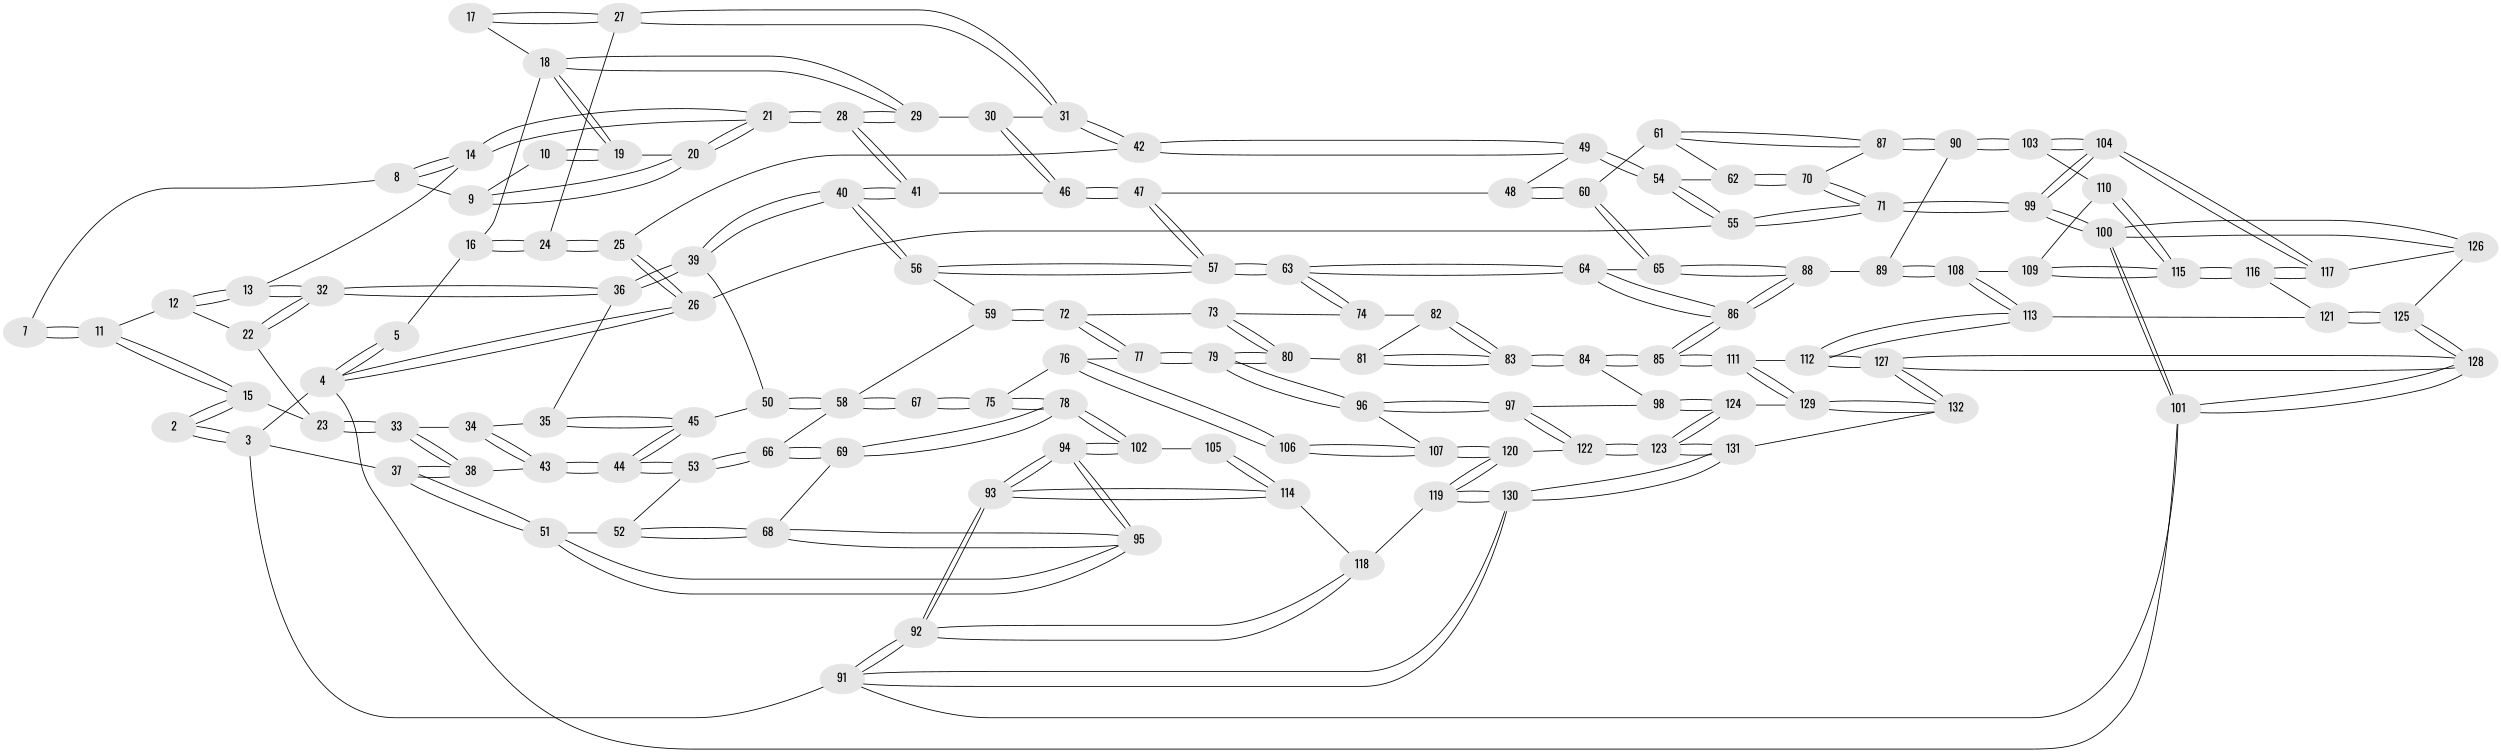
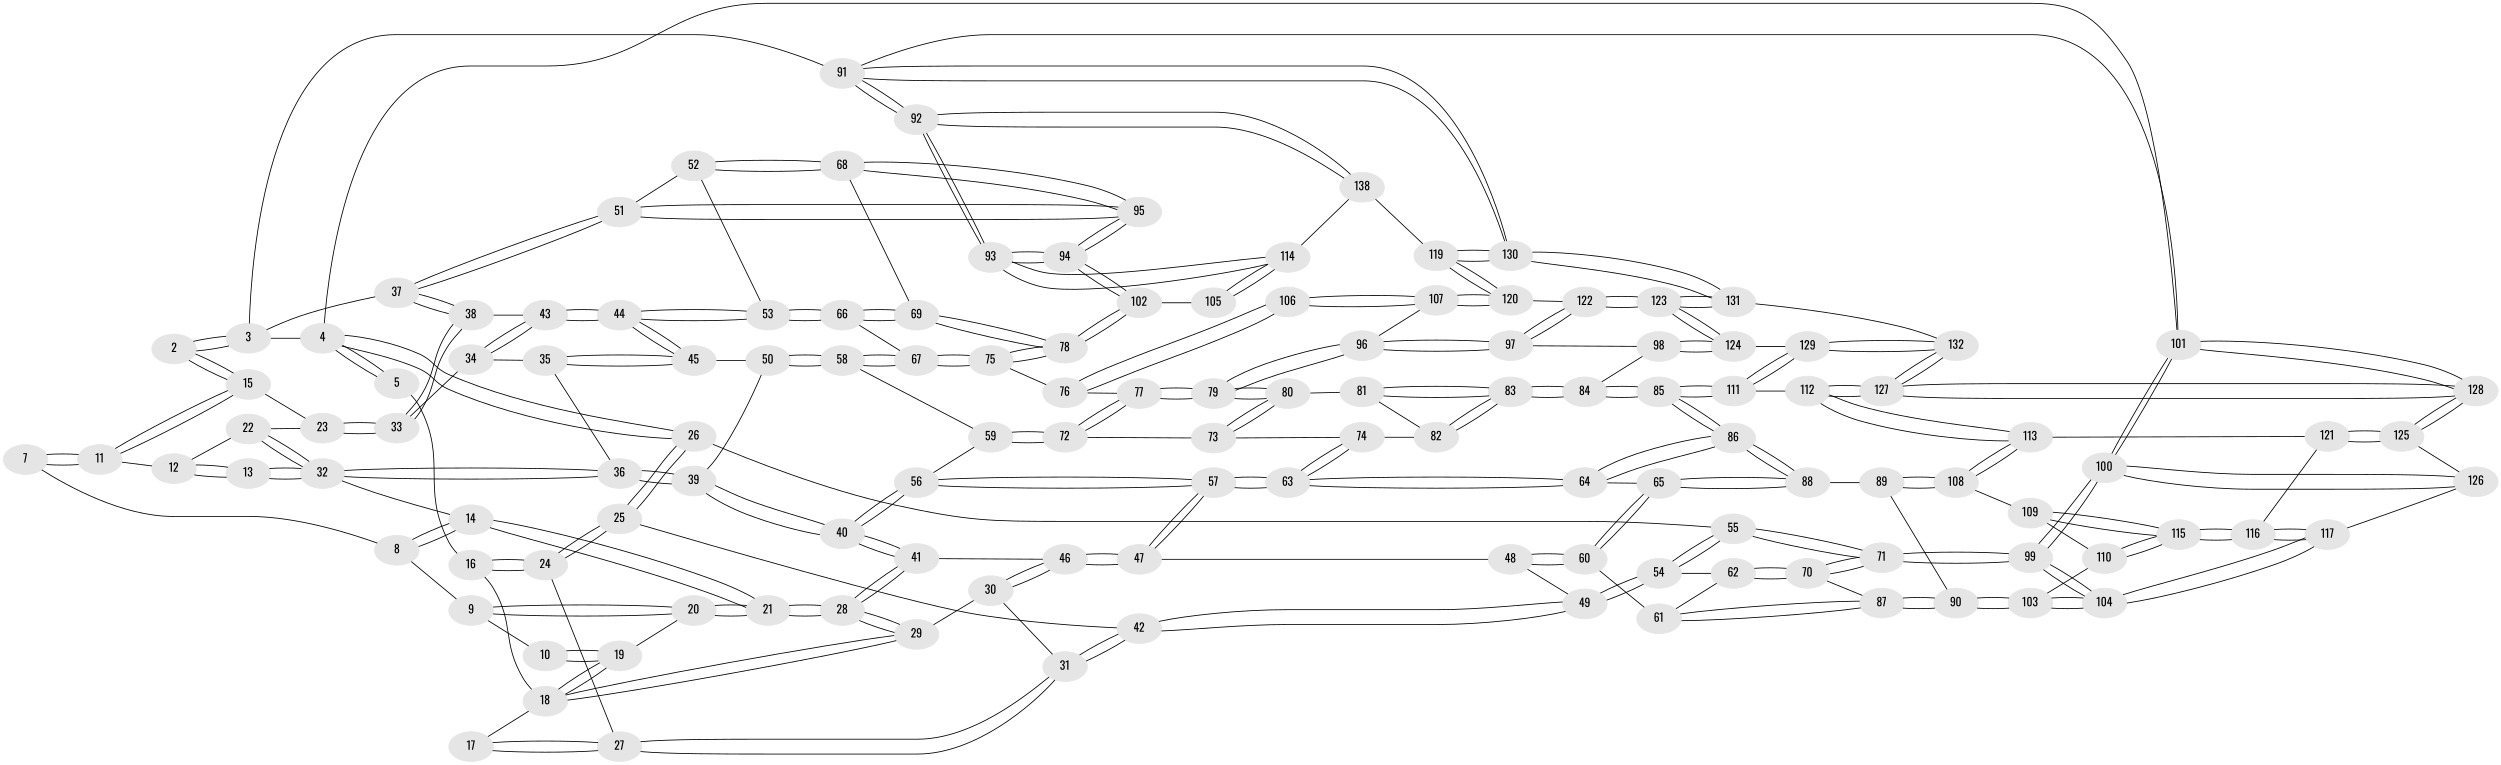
  graph {
    fontname=Oswald
    rankdir=LR
    node [color=gray90 fontname=Oswald style=filled]
    edge [fontname=Oswald]
    2
    3
    15
    7
    8
    11
    4
    37
    91
    23
    5
    26
    101
    38
    51
    92
    130
    16
    55
    128
    24
    18
    10
    19
    9
    14
    12
    20
    21
    13
    22
    32
    36
    28
    33
    17
    27
    25
    29
    31
    30
    41
    34
    42
    49
    71
    46
    47
    39
    35
    43
    45
    44
    50
    40
    52
    95
    56
    58
    57
    59
    54
    53
    66
    48
    60
    63
    61
    65
    62
    67
    68
    69
    70
    99
    72
    64
    74
    75
    73
    77
    87
    88
    90
    86
    82
    89
    78
    76
    102
    100
    104
    80
    79
    81
    83
    106
    107
    96
    105
    97
    84
    85
    98
    111
    124
    112
    129
    103
    108
    109
    113
    110
    93
-   118
+   118 [label=138]
    131
    94
    114
    119
    122
    120
    123
    126
    117
    115
    121
    116
    127
    132
    125
    2 -- 3
    2 -- 3
    2 -- 15
    2 -- 15
    3 -- 4
    3 -- 37
    3 -- 91
    15 -- 23
    7 -- 8
    7 -- 11
    7 -- 11
    8 -- 9
    8 -- 14
    8 -- 14
    11 -- 15
    11 -- 15
    11 -- 12
    4 -- 5
    4 -- 5
    4 -- 26
    4 -- 26
    4 -- 101
    37 -- 38
    37 -- 38
    37 -- 51
    37 -- 51
    91 -- 101
    91 -- 92
    91 -- 92
    91 -- 130
    91 -- 130
    23 -- 33
    23 -- 33
    5 -- 16
    26 -- 55
    101 -- 128
    101 -- 128
    38 -- 43
    51 -- 52
    51 -- 95
    51 -- 95
    92 -- 93
    92 -- 93
    92 -- 118
    92 -- 118
    130 -- 131
    130 -- 131
    16 -- 24
    16 -- 24
    16 -- 18
    55 -- 71
    55 -- 71
    24 -- 27
    24 -- 25
    24 -- 25
    18 -- 19
    18 -- 19
    18 -- 29
    18 -- 29
    10 -- 19
    10 -- 19
    19 -- 20
    9 -- 10
    9 -- 20
    9 -- 20
    14 -- 21
    14 -- 21
    12 -- 13
    12 -- 13
    12 -- 22
    20 -- 21
    20 -- 21
    21 -- 28
    21 -- 28
-   13 -- 14
+   32 -- 14
    13 -- 32
    13 -- 32
    22 -- 23
    22 -- 32
    22 -- 32
    32 -- 36
    32 -- 36
    36 -- 39
    36 -- 39
    28 -- 29
    28 -- 29
    28 -- 41
    28 -- 41
    33 -- 38
    33 -- 38
    33 -- 34
    17 -- 18
    17 -- 27
    17 -- 27
    27 -- 31
    27 -- 31
    25 -- 26
    25 -- 26
    25 -- 42
    29 -- 30
    31 -- 42
    31 -- 42
    30 -- 31
    30 -- 46
    30 -- 46
    41 -- 46
    34 -- 35
    34 -- 43
    34 -- 43
    42 -- 49
    42 -- 49
    49 -- 54
    49 -- 54
    71 -- 99
    71 -- 99
    46 -- 47
    46 -- 47
    47 -- 57
    47 -- 57
    47 -- 48
    39 -- 50
    39 -- 40
    39 -- 40
    35 -- 36
    35 -- 45
    35 -- 45
    43 -- 44
    43 -- 44
    45 -- 50
    44 -- 45
    44 -- 45
    44 -- 53
    44 -- 53
    50 -- 58
    50 -- 58
    40 -- 41
    40 -- 41
    40 -- 56
    40 -- 56
    52 -- 53
    52 -- 68
    52 -- 68
    56 -- 57
    56 -- 57
    56 -- 59
    58 -- 59
    58 -- 67
    58 -- 67
    57 -- 63
    57 -- 63
    59 -- 72
    59 -- 72
    54 -- 55
    54 -- 55
    54 -- 62
    53 -- 66
    53 -- 66
-   66 -- 58
+   66 -- 67
    66 -- 69
    66 -- 69
    48 -- 49
    48 -- 60
    48 -- 60
    60 -- 61
    60 -- 65
    60 -- 65
    63 -- 64
    63 -- 64
    63 -- 74
    63 -- 74
    61 -- 62
    61 -- 87
    61 -- 87
    65 -- 88
    65 -- 88
    62 -- 70
    62 -- 70
    67 -- 75
    67 -- 75
    68 -- 95
    68 -- 95
    68 -- 69
    69 -- 78
    69 -- 78
    70 -- 71
    70 -- 71
    70 -- 87
    99 -- 100
    99 -- 100
    99 -- 104
    99 -- 104
    72 -- 73
    72 -- 77
    72 -- 77
    64 -- 65
    64 -- 86
    64 -- 86
    74 -- 82
    75 -- 78
    75 -- 78
    75 -- 76
    73 -- 74
    73 -- 80
    73 -- 80
    77 -- 79
    77 -- 79
    87 -- 90
    87 -- 90
    88 -- 89
    90 -- 103
    90 -- 103
    86 -- 88
    86 -- 88
    82 -- 83
    82 -- 83
    89 -- 90
    89 -- 108
    89 -- 108
    78 -- 102
    78 -- 102
    76 -- 77
    76 -- 106
    76 -- 106
    102 -- 105
    100 -- 101
    100 -- 101
    100 -- 126
    100 -- 126
    104 -- 117
    104 -- 117
    80 -- 81
    79 -- 80
    79 -- 80
    79 -- 96
    79 -- 96
    81 -- 82
    81 -- 83
    81 -- 83
    83 -- 84
    83 -- 84
    106 -- 107
    106 -- 107
    107 -- 120
    107 -- 120
    96 -- 107
    96 -- 97
    96 -- 97
    105 -- 114
    105 -- 114
    97 -- 98
    97 -- 122
    97 -- 122
    84 -- 85
    84 -- 85
    84 -- 98
    85 -- 86
    85 -- 86
    85 -- 111
    85 -- 111
    98 -- 124
    98 -- 124
    111 -- 112
    111 -- 129
    111 -- 129
    124 -- 129
    112 -- 113
    112 -- 113
    112 -- 127
    112 -- 127
    129 -- 132
    129 -- 132
    103 -- 104
    103 -- 104
    103 -- 110
    108 -- 109
    108 -- 113
    108 -- 113
    109 -- 110
    109 -- 115
    109 -- 115
    113 -- 121
    110 -- 115
    110 -- 115
    93 -- 94
    93 -- 94
    93 -- 114
    93 -- 114
    118 -- 119
    131 -- 132
    94 -- 95
    94 -- 95
    94 -- 102
    94 -- 102
    114 -- 118
    119 -- 130
    119 -- 130
    119 -- 120
    119 -- 120
    122 -- 123
    122 -- 123
    120 -- 122
    123 -- 124
    123 -- 124
    123 -- 131
    123 -- 131
    117 -- 126
    115 -- 116
    115 -- 116
    121 -- 125
    121 -- 125
    116 -- 117
    116 -- 117
    116 -- 121
    127 -- 128
    127 -- 128
    127 -- 132
    127 -- 132
    125 -- 128
    125 -- 128
    125 -- 126
  }
